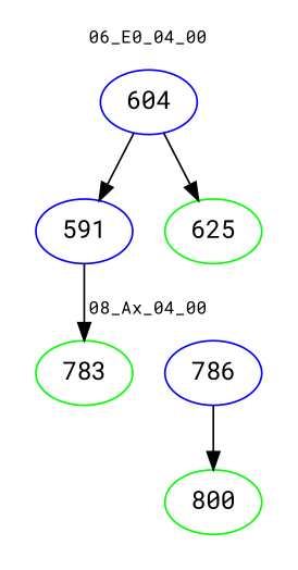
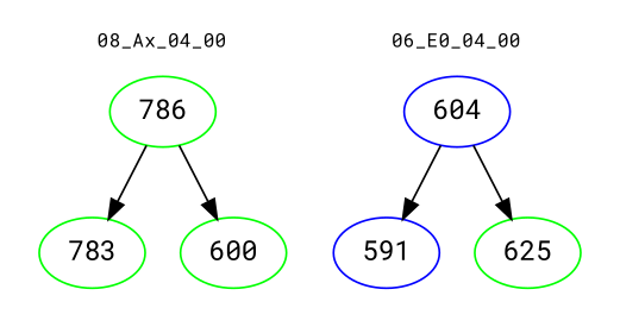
  digraph {
    fontname="Roboto Mono"
    node [color=blue fontname="Roboto Mono"]
    edge [color=black fontname="Roboto Mono"]
-   n1 [label=786]
+   n1 [color=green label=786]
    n2 [color=green label=783]
-   n3 [color=green label=800]
+   n3 [color=green label=600]
    n4 [label=604]
    n5 [label=591]
    n6 [color=green label=625]
    subgraph cluster_1 {
      color=white
      fontsize=10
      label="08_Ax_04_00"
      n1
      n2
      n3
    }
    subgraph cluster_2 {
      color=white
      fontsize=10
      label="06_E0_04_00"
      n4
      n5
      n6
    }
-   n5 -> n2
+   n1 -> n2
    n1 -> n3
    n4 -> n5
    n4 -> n6
  }
